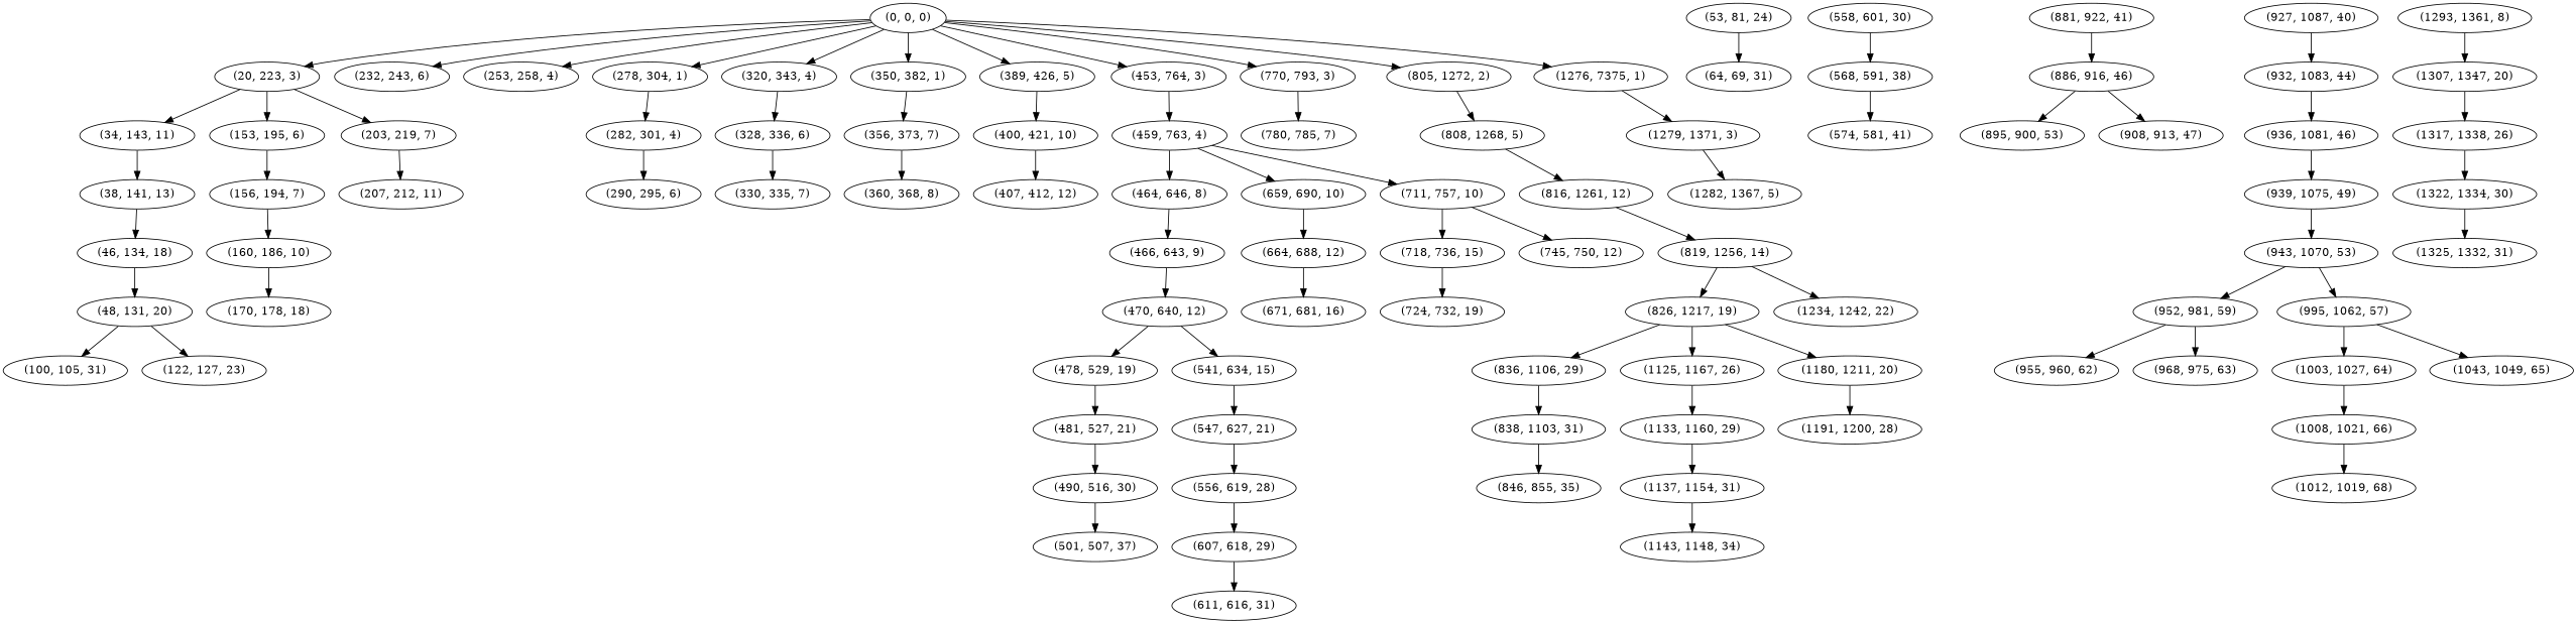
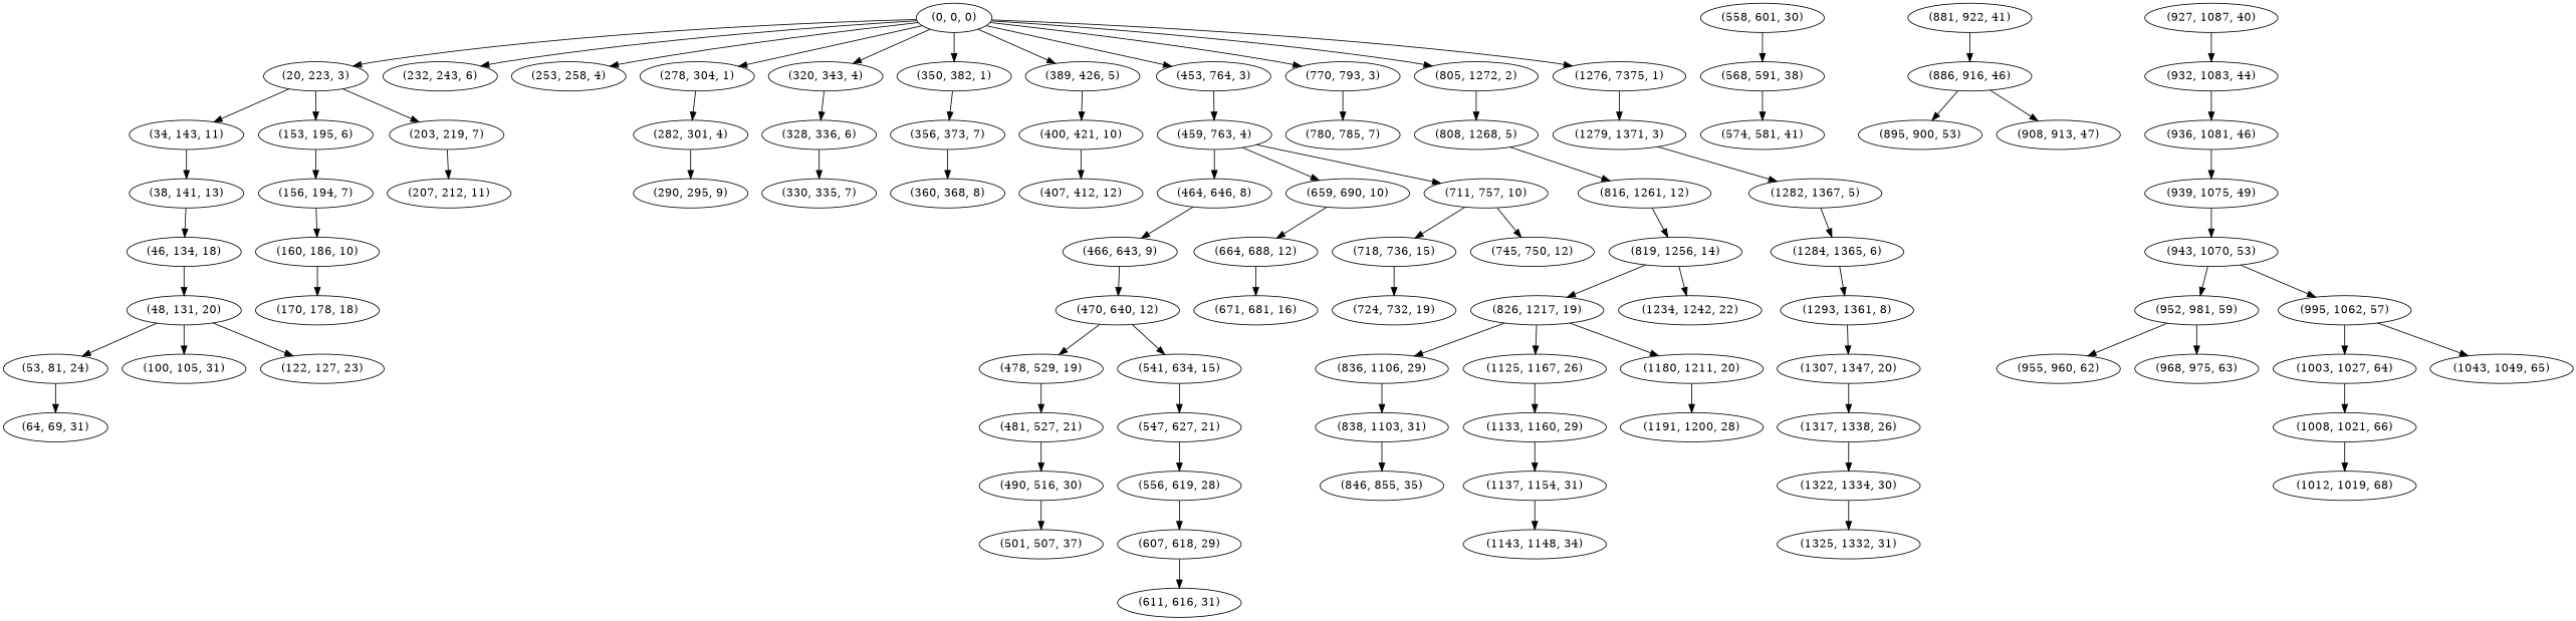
  digraph {
    "(0, 0, 0)"
    "(20, 223, 3)"
    "(232, 243, 6)"
    "(253, 258, 4)"
    "(278, 304, 1)"
    "(320, 343, 4)"
    "(350, 382, 1)"
    "(389, 426, 5)"
    "(453, 764, 3)"
    "(770, 793, 3)"
    "(805, 1272, 2)"
    n12 [label="(1276, 7375, 1)"]
    "(34, 143, 11)"
    "(153, 195, 6)"
    "(203, 219, 7)"
    "(282, 301, 4)"
    "(328, 336, 6)"
    "(356, 373, 7)"
    "(400, 421, 10)"
    "(459, 763, 4)"
    "(780, 785, 7)"
    "(808, 1268, 5)"
    "(1279, 1371, 3)"
    "(38, 141, 13)"
    "(156, 194, 7)"
    "(207, 212, 11)"
    "(46, 134, 18)"
    "(48, 131, 20)"
    "(53, 81, 24)"
    "(100, 105, 31)"
    "(122, 127, 23)"
    "(64, 69, 31)"
    "(160, 186, 10)"
    "(170, 178, 18)"
-   "(290, 295, 9)" [label="(290, 295, 6)"]
+   "(290, 295, 9)"
    "(330, 335, 7)"
    "(360, 368, 8)"
    "(407, 412, 12)"
    "(464, 646, 8)"
    "(659, 690, 10)"
    "(711, 757, 10)"
    "(466, 643, 9)"
    "(664, 688, 12)"
    "(718, 736, 15)"
    "(745, 750, 12)"
    "(470, 640, 12)"
    "(478, 529, 19)"
    "(541, 634, 15)"
    "(481, 527, 21)"
    "(547, 627, 21)"
    "(490, 516, 30)"
    "(501, 507, 37)"
    "(556, 619, 28)"
    "(607, 618, 29)"
    "(558, 601, 30)"
    "(568, 591, 38)"
    "(611, 616, 31)"
    "(574, 581, 41)"
    "(671, 681, 16)"
    "(724, 732, 19)"
    "(816, 1261, 12)"
    "(819, 1256, 14)"
    "(826, 1217, 19)"
    "(1234, 1242, 22)"
    "(836, 1106, 29)"
    "(1125, 1167, 26)"
    "(1180, 1211, 20)"
    "(838, 1103, 31)"
    "(1133, 1160, 29)"
    "(1191, 1200, 28)"
    "(846, 855, 35)"
    "(881, 922, 41)"
    "(886, 916, 46)"
    "(927, 1087, 40)"
    "(932, 1083, 44)"
    "(895, 900, 53)"
    "(908, 913, 47)"
    "(936, 1081, 46)"
    "(939, 1075, 49)"
    "(943, 1070, 53)"
    "(952, 981, 59)"
    "(995, 1062, 57)"
    "(955, 960, 62)"
    "(968, 975, 63)"
    "(1003, 1027, 64)"
    "(1043, 1049, 65)"
    "(1008, 1021, 66)"
    "(1012, 1019, 68)"
    "(1137, 1154, 31)"
    "(1143, 1148, 34)"
    "(1282, 1367, 5)"
+   "(1284, 1365, 6)"
    "(1293, 1361, 8)"
    "(1307, 1347, 20)"
    "(1317, 1338, 26)"
    "(1322, 1334, 30)"
    "(1325, 1332, 31)"
    "(0, 0, 0)" -> "(20, 223, 3)"
    "(0, 0, 0)" -> "(232, 243, 6)"
    "(0, 0, 0)" -> "(253, 258, 4)"
    "(0, 0, 0)" -> "(278, 304, 1)"
    "(0, 0, 0)" -> "(320, 343, 4)"
    "(0, 0, 0)" -> "(350, 382, 1)"
    "(0, 0, 0)" -> "(389, 426, 5)"
    "(0, 0, 0)" -> "(453, 764, 3)"
    "(0, 0, 0)" -> "(770, 793, 3)"
    "(0, 0, 0)" -> "(805, 1272, 2)"
    "(0, 0, 0)" -> n12
    "(20, 223, 3)" -> "(34, 143, 11)"
    "(20, 223, 3)" -> "(153, 195, 6)"
    "(20, 223, 3)" -> "(203, 219, 7)"
    "(278, 304, 1)" -> "(282, 301, 4)"
    "(320, 343, 4)" -> "(328, 336, 6)"
    "(350, 382, 1)" -> "(356, 373, 7)"
    "(389, 426, 5)" -> "(400, 421, 10)"
    "(453, 764, 3)" -> "(459, 763, 4)"
    "(770, 793, 3)" -> "(780, 785, 7)"
    "(805, 1272, 2)" -> "(808, 1268, 5)"
    n12 -> "(1279, 1371, 3)"
    "(34, 143, 11)" -> "(38, 141, 13)"
    "(153, 195, 6)" -> "(156, 194, 7)"
    "(203, 219, 7)" -> "(207, 212, 11)"
    "(282, 301, 4)" -> "(290, 295, 9)"
    "(328, 336, 6)" -> "(330, 335, 7)"
    "(356, 373, 7)" -> "(360, 368, 8)"
    "(400, 421, 10)" -> "(407, 412, 12)"
    "(459, 763, 4)" -> "(464, 646, 8)"
    "(459, 763, 4)" -> "(659, 690, 10)"
    "(459, 763, 4)" -> "(711, 757, 10)"
    "(808, 1268, 5)" -> "(816, 1261, 12)"
    "(1279, 1371, 3)" -> "(1282, 1367, 5)"
    "(38, 141, 13)" -> "(46, 134, 18)"
    "(156, 194, 7)" -> "(160, 186, 10)"
    "(46, 134, 18)" -> "(48, 131, 20)"
+   "(48, 131, 20)" -> "(53, 81, 24)"
    "(48, 131, 20)" -> "(100, 105, 31)"
    "(48, 131, 20)" -> "(122, 127, 23)"
    "(53, 81, 24)" -> "(64, 69, 31)"
    "(160, 186, 10)" -> "(170, 178, 18)"
    "(464, 646, 8)" -> "(466, 643, 9)"
    "(659, 690, 10)" -> "(664, 688, 12)"
    "(711, 757, 10)" -> "(718, 736, 15)"
    "(711, 757, 10)" -> "(745, 750, 12)"
    "(466, 643, 9)" -> "(470, 640, 12)"
    "(664, 688, 12)" -> "(671, 681, 16)"
    "(718, 736, 15)" -> "(724, 732, 19)"
    "(470, 640, 12)" -> "(478, 529, 19)"
    "(470, 640, 12)" -> "(541, 634, 15)"
    "(478, 529, 19)" -> "(481, 527, 21)"
    "(541, 634, 15)" -> "(547, 627, 21)"
    "(481, 527, 21)" -> "(490, 516, 30)"
    "(547, 627, 21)" -> "(556, 619, 28)"
    "(490, 516, 30)" -> "(501, 507, 37)"
    "(556, 619, 28)" -> "(607, 618, 29)"
    "(607, 618, 29)" -> "(611, 616, 31)"
    "(558, 601, 30)" -> "(568, 591, 38)"
    "(568, 591, 38)" -> "(574, 581, 41)"
    "(816, 1261, 12)" -> "(819, 1256, 14)"
    "(819, 1256, 14)" -> "(826, 1217, 19)"
    "(819, 1256, 14)" -> "(1234, 1242, 22)"
    "(826, 1217, 19)" -> "(836, 1106, 29)"
    "(826, 1217, 19)" -> "(1125, 1167, 26)"
    "(826, 1217, 19)" -> "(1180, 1211, 20)"
    "(836, 1106, 29)" -> "(838, 1103, 31)"
    "(1125, 1167, 26)" -> "(1133, 1160, 29)"
    "(1180, 1211, 20)" -> "(1191, 1200, 28)"
    "(838, 1103, 31)" -> "(846, 855, 35)"
    "(1133, 1160, 29)" -> "(1137, 1154, 31)"
    "(881, 922, 41)" -> "(886, 916, 46)"
    "(886, 916, 46)" -> "(895, 900, 53)"
    "(886, 916, 46)" -> "(908, 913, 47)"
    "(927, 1087, 40)" -> "(932, 1083, 44)"
    "(932, 1083, 44)" -> "(936, 1081, 46)"
    "(936, 1081, 46)" -> "(939, 1075, 49)"
    "(939, 1075, 49)" -> "(943, 1070, 53)"
    "(943, 1070, 53)" -> "(952, 981, 59)"
    "(943, 1070, 53)" -> "(995, 1062, 57)"
    "(952, 981, 59)" -> "(955, 960, 62)"
    "(952, 981, 59)" -> "(968, 975, 63)"
    "(995, 1062, 57)" -> "(1003, 1027, 64)"
    "(995, 1062, 57)" -> "(1043, 1049, 65)"
    "(1003, 1027, 64)" -> "(1008, 1021, 66)"
    "(1008, 1021, 66)" -> "(1012, 1019, 68)"
    "(1137, 1154, 31)" -> "(1143, 1148, 34)"
+   "(1282, 1367, 5)" -> "(1284, 1365, 6)"
+   "(1284, 1365, 6)" -> "(1293, 1361, 8)"
    "(1293, 1361, 8)" -> "(1307, 1347, 20)"
    "(1307, 1347, 20)" -> "(1317, 1338, 26)"
    "(1317, 1338, 26)" -> "(1322, 1334, 30)"
    "(1322, 1334, 30)" -> "(1325, 1332, 31)"
  }
